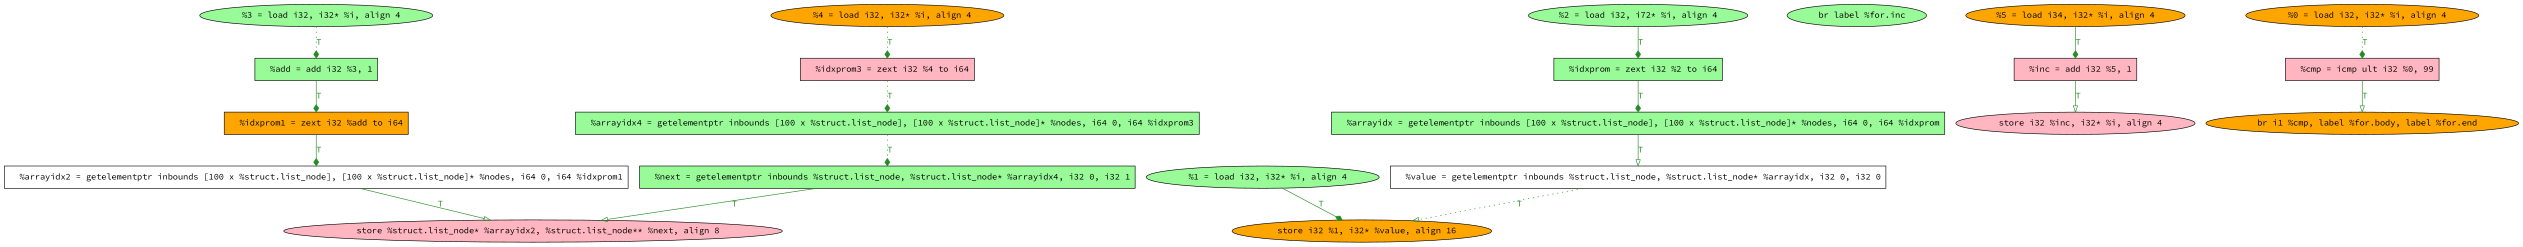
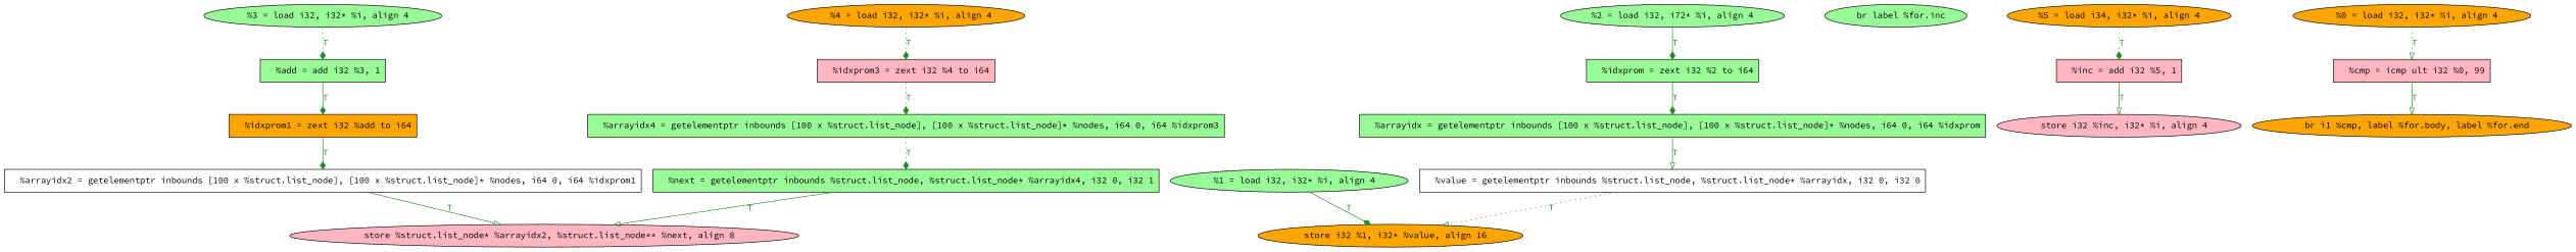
  digraph {
    fontname="Source Code Pro"
    node [fillcolor=palegreen fontname="Source Code Pro" shape=ellipse style=filled]
    edge [arrowhead=diamond color=forestgreen fontcolor=forestgreen fontname="Source Code Pro" style=solid]
    n1 [label="  %3 = load i32, i32* %i, align 4"]
    n2 [label="  %add = add i32 %3, 1" shape=rectangle]
    n3 [fillcolor=orange label="  %idxprom1 = zext i32 %add to i64" shape=rectangle]
    n4 [label="  %idxprom = zext i32 %2 to i64" shape=rectangle]
    n5 [label="  %arrayidx = getelementptr inbounds [100 x %struct.list_node], [100 x %struct.list_node]* %nodes, i64 0, i64 %idxprom" shape=rectangle]
    n6 [fillcolor=white label="  %value = getelementptr inbounds %struct.list_node, %struct.list_node* %arrayidx, i32 0, i32 0" shape=rectangle]
    n7 [fillcolor=white label="  %arrayidx2 = getelementptr inbounds [100 x %struct.list_node], [100 x %struct.list_node]* %nodes, i64 0, i64 %idxprom1" shape=rectangle]
    n8 [fillcolor=lightpink label="  store %struct.list_node* %arrayidx2, %struct.list_node** %next, align 8"]
    n9 [label="  %next = getelementptr inbounds %struct.list_node, %struct.list_node* %arrayidx4, i32 0, i32 1" shape=rectangle]
    n10 [label="  br label %for.inc"]
    n11 [fillcolor=lightpink label="  %idxprom3 = zext i32 %4 to i64" shape=rectangle]
    n12 [label="  %arrayidx4 = getelementptr inbounds [100 x %struct.list_node], [100 x %struct.list_node]* %nodes, i64 0, i64 %idxprom3" shape=rectangle]
    n13 [fillcolor=orange label="  store i32 %1, i32* %value, align 16"]
    n14 [fillcolor=lightpink label="  %inc = add i32 %5, 1" shape=rectangle]
    n15 [fillcolor=lightpink label="  store i32 %inc, i32* %i, align 4"]
    n16 [fillcolor=orange label="%5 = load i34, i32* %i, align 4"]
    n17 [label="  %1 = load i32, i32* %i, align 4"]
    n18 [fillcolor=orange label="  %4 = load i32, i32* %i, align 4"]
    n19 [fillcolor=orange label="  %0 = load i32, i32* %i, align 4"]
    n20 [fillcolor=lightpink label="  %cmp = icmp ult i32 %0, 99" shape=rectangle]
    n21 [fillcolor=orange label="  br i1 %cmp, label %for.body, label %for.end"]
    n22 [label="%2 = load i32, i72* %i, align 4"]
    n1 -> n2 [label=T style=dotted]
    n2 -> n3 [label=T]
    n3 -> n7 [label=T]
    n4 -> n5 [label=T]
    n5 -> n6 [arrowhead=onormal label=T]
    n6 -> n13 [arrowhead=onormal label=T style=dotted]
    n7 -> n8 [arrowhead=onormal label=T]
    n9 -> n8 [arrowhead=onormal label=T]
    n11 -> n12 [label=T style=dotted]
    n12 -> n9 [label=T style=dotted]
    n14 -> n15 [arrowhead=onormal label=T]
-   n16 -> n14 [label=T]
+   n16 -> n14 [label=T style=dotted]
    n17 -> n13 [label=T]
    n18 -> n11 [label=T style=dotted]
-   n19 -> n20 [label=T style=dotted]
+   n19 -> n20 [arrowhead=onormal label=T style=dotted]
    n20 -> n21 [arrowhead=onormal label=T]
    n22 -> n4 [label=T]
  }
